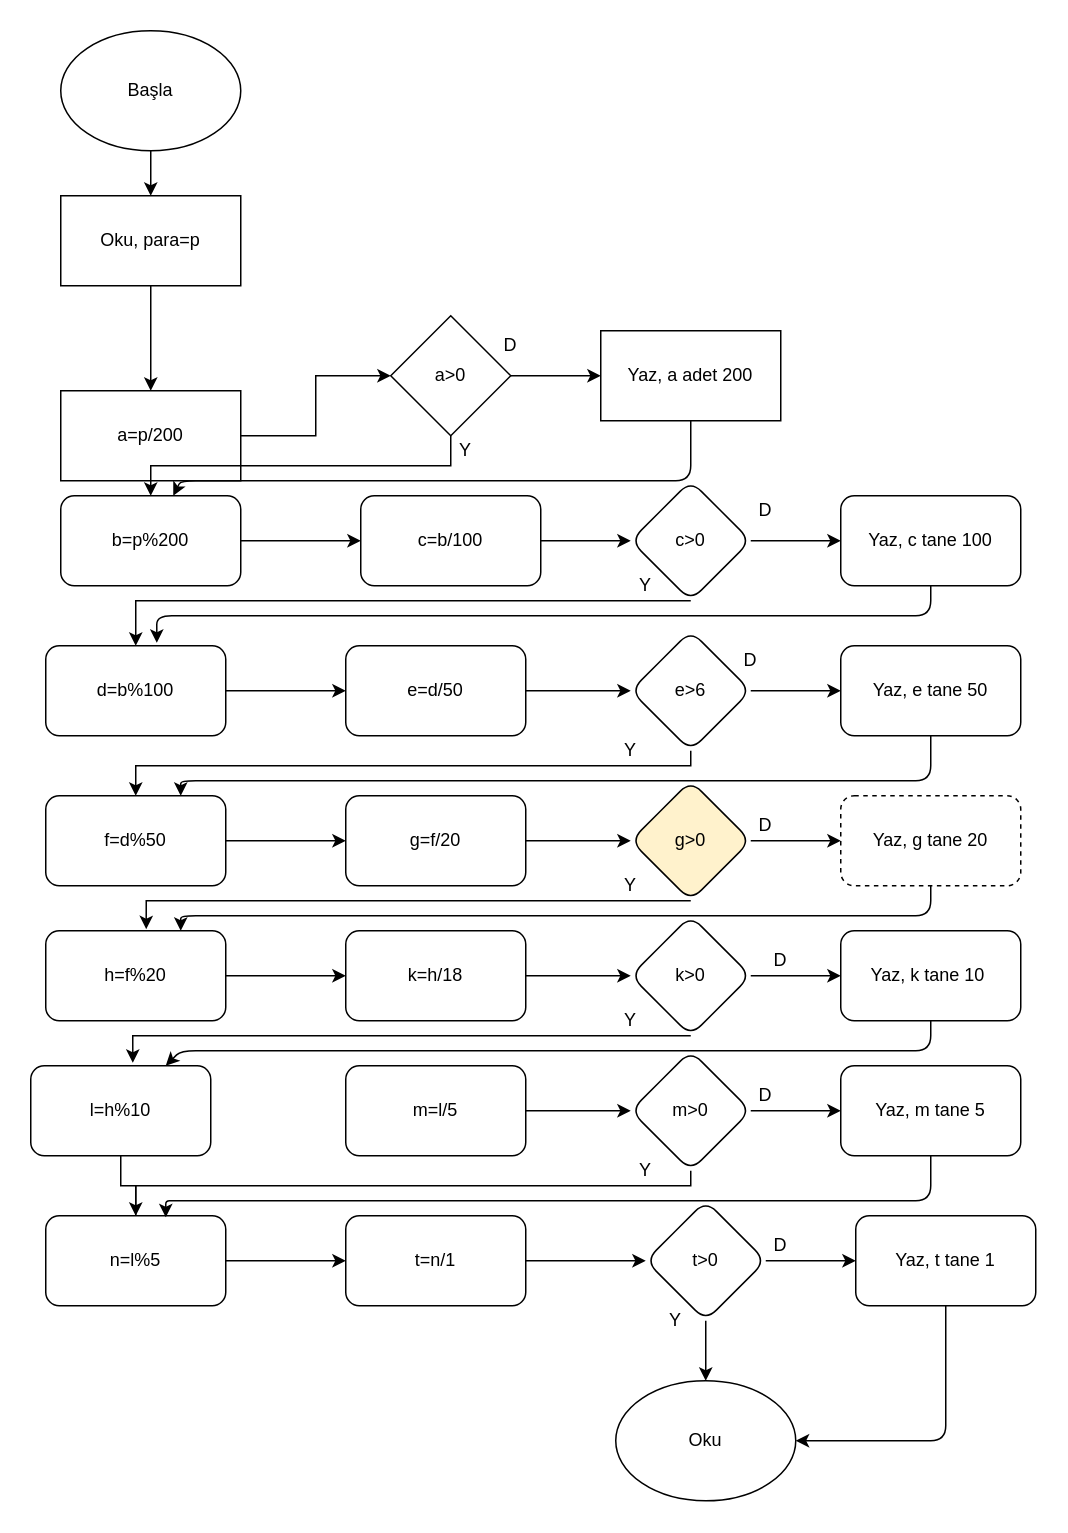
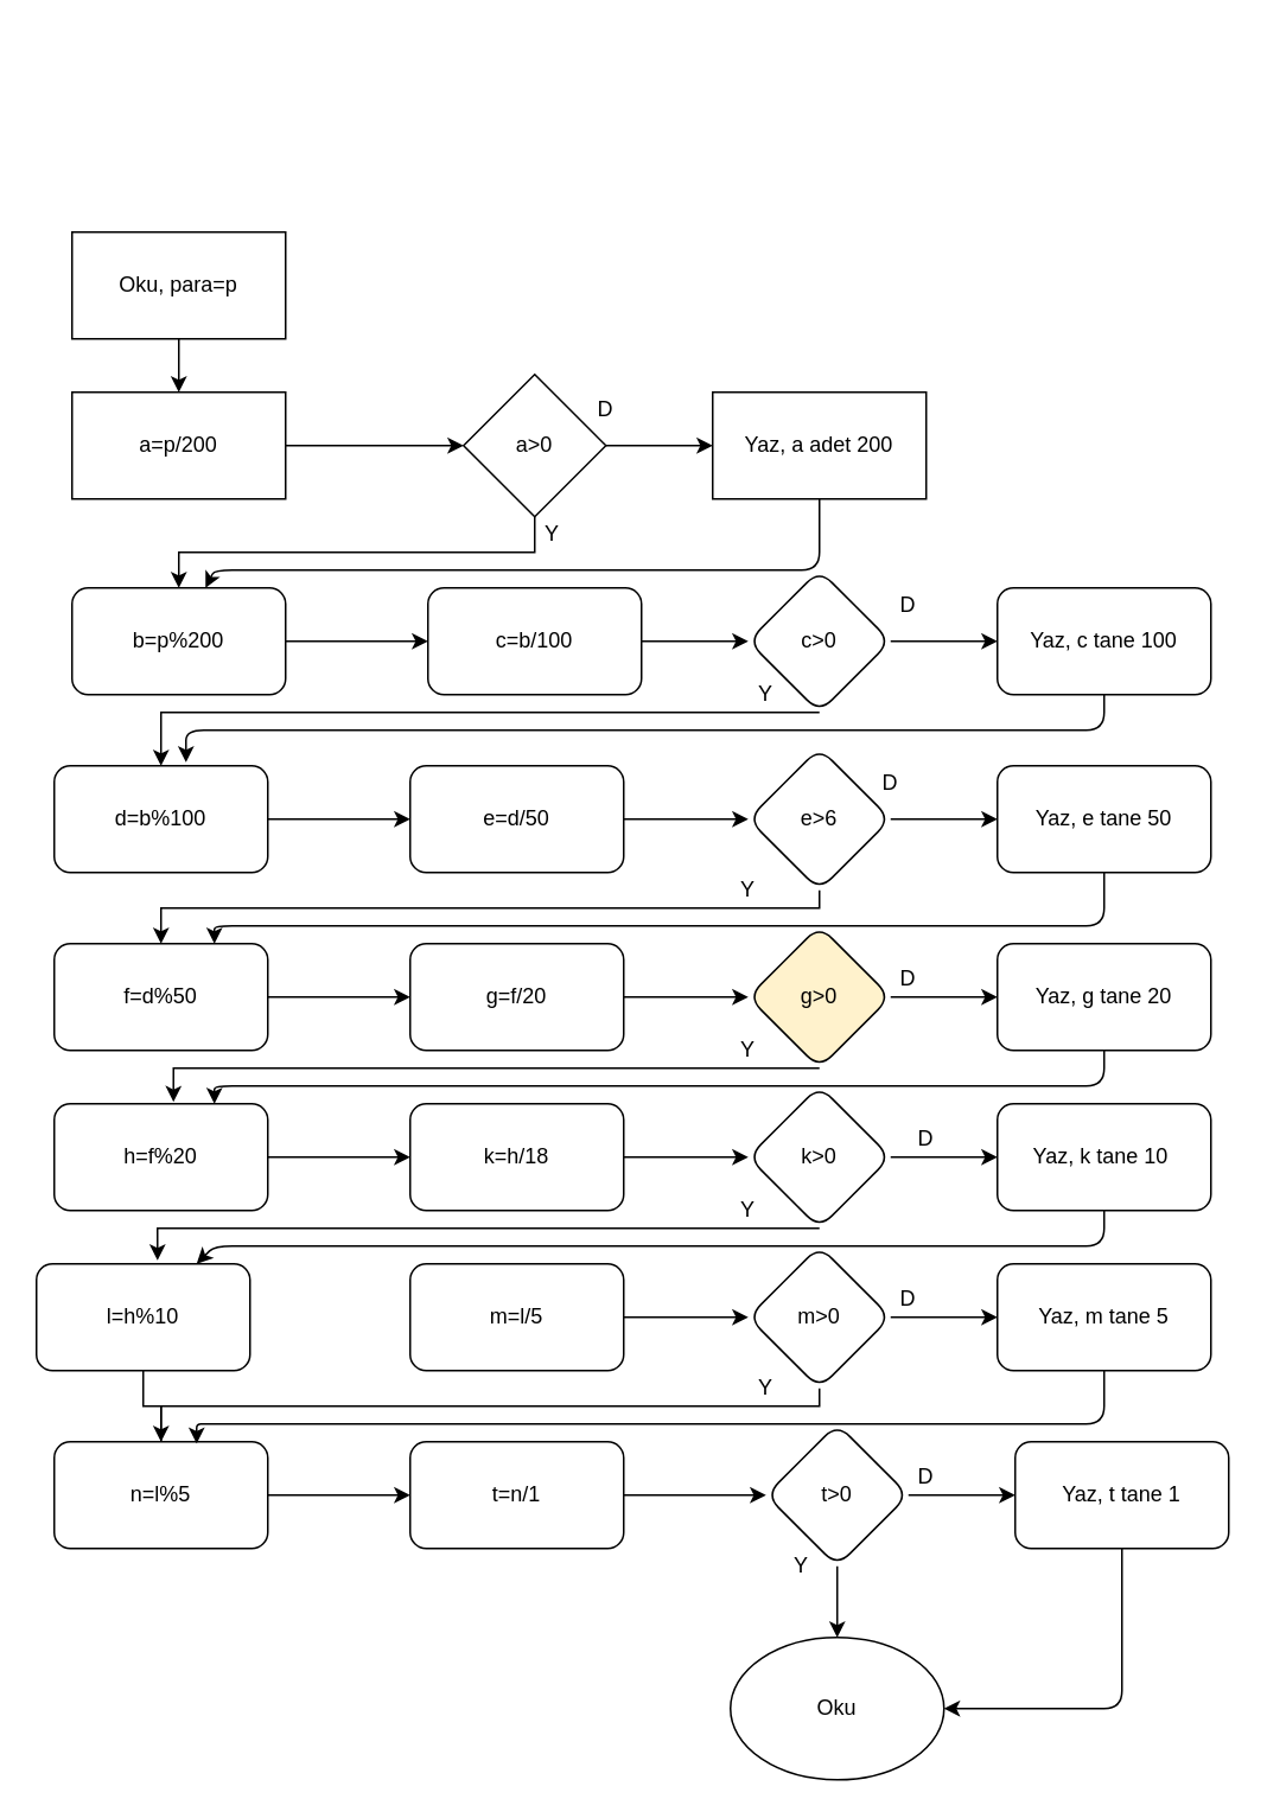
  <mxCell id="0" />
  <mxCell id="1" parent="0" />
- <mxCell id="2" value="" style="edgeStyle=orthogonalEdgeStyle;rounded=0;orthogonalLoop=1;jettySize=auto;html=1;" edge="1" parent="1" source="3" target="5"><mxGeometry relative="1" as="geometry" /></mxCell>
- <mxCell id="3" value="Başla" style="ellipse;whiteSpace=wrap;html=1;" vertex="1" parent="1"><mxGeometry x="40" y="20" width="120" height="80" as="geometry" /></mxCell>
  <mxCell id="4" value="" style="edgeStyle=orthogonalEdgeStyle;rounded=0;orthogonalLoop=1;jettySize=auto;html=1;" edge="1" parent="1" source="5" target="7"><mxGeometry relative="1" as="geometry" /></mxCell>
  <mxCell id="5" value="Oku, para=p" style="whiteSpace=wrap;html=1;" vertex="1" parent="1"><mxGeometry x="40" y="130" width="120" height="60" as="geometry" /></mxCell>
  <mxCell id="6" value="" style="edgeStyle=orthogonalEdgeStyle;rounded=0;orthogonalLoop=1;jettySize=auto;html=1;" edge="1" parent="1" source="7" target="10"><mxGeometry relative="1" as="geometry" /></mxCell>
- <mxCell id="7" value="a=p/200" style="whiteSpace=wrap;html=1;" vertex="1" parent="1"><mxGeometry x="40" y="260" width="120" height="60" as="geometry" /></mxCell>
+ <mxCell id="7" value="a=p/200" style="whiteSpace=wrap;html=1;" vertex="1" parent="1"><mxGeometry x="40" y="220" width="120" height="60" as="geometry" /></mxCell>
  <mxCell id="8" value="" style="edgeStyle=orthogonalEdgeStyle;rounded=0;orthogonalLoop=1;jettySize=auto;html=1;" edge="1" parent="1" source="10" target="11"><mxGeometry relative="1" as="geometry" /></mxCell>
  <mxCell id="9" value="" style="edgeStyle=orthogonalEdgeStyle;rounded=0;orthogonalLoop=1;jettySize=auto;html=1;entryX=0.5;entryY=0;entryDx=0;entryDy=0;" edge="1" parent="1" source="10" target="14"><mxGeometry relative="1" as="geometry"><mxPoint x="300" y="330" as="targetPoint" /><Array as="points"><mxPoint x="300" y="310" /><mxPoint x="100" y="310" /></Array></mxGeometry></mxCell>
  <mxCell id="10" value="a&amp;gt;0" style="rhombus;whiteSpace=wrap;html=1;" vertex="1" parent="1"><mxGeometry x="260" y="210" width="80" height="80" as="geometry" /></mxCell>
  <mxCell id="11" value="Yaz, a adet 200" style="whiteSpace=wrap;html=1;" vertex="1" parent="1"><mxGeometry x="400" y="220" width="120" height="60" as="geometry" /></mxCell>
  <mxCell id="12" value="D" style="text;html=1;strokeColor=none;fillColor=none;align=center;verticalAlign=middle;whiteSpace=wrap;rounded=0;" vertex="1" parent="1"><mxGeometry x="320" y="220" width="40" height="20" as="geometry" /></mxCell>
  <mxCell id="13" value="" style="edgeStyle=orthogonalEdgeStyle;rounded=0;orthogonalLoop=1;jettySize=auto;html=1;" edge="1" parent="1" source="14" target="18"><mxGeometry relative="1" as="geometry" /></mxCell>
  <mxCell id="14" value="b=p%200" style="rounded=1;whiteSpace=wrap;html=1;" vertex="1" parent="1"><mxGeometry x="40" y="330" width="120" height="60" as="geometry" /></mxCell>
  <mxCell id="15" value="Y" style="text;html=1;strokeColor=none;fillColor=none;align=center;verticalAlign=middle;whiteSpace=wrap;rounded=0;" vertex="1" parent="1"><mxGeometry x="290" y="290" width="40" height="20" as="geometry" /></mxCell>
  <mxCell id="16" value="" style="endArrow=classic;html=1;exitX=0.5;exitY=1;exitDx=0;exitDy=0;" edge="1" parent="1" source="11" target="14"><mxGeometry width="50" height="50" relative="1" as="geometry"><mxPoint x="180" y="450" as="sourcePoint" /><mxPoint x="220" y="360" as="targetPoint" /><Array as="points"><mxPoint x="460" y="320" /><mxPoint x="180" y="320" /><mxPoint x="120" y="320" /></Array></mxGeometry></mxCell>
  <mxCell id="17" value="" style="edgeStyle=orthogonalEdgeStyle;rounded=0;orthogonalLoop=1;jettySize=auto;html=1;" edge="1" parent="1" source="18" target="21"><mxGeometry relative="1" as="geometry" /></mxCell>
  <mxCell id="18" value="c=b/100" style="whiteSpace=wrap;html=1;rounded=1;" vertex="1" parent="1"><mxGeometry x="240" y="330" width="120" height="60" as="geometry" /></mxCell>
  <mxCell id="19" value="" style="edgeStyle=orthogonalEdgeStyle;rounded=0;orthogonalLoop=1;jettySize=auto;html=1;" edge="1" parent="1" source="21" target="22"><mxGeometry relative="1" as="geometry" /></mxCell>
  <mxCell id="20" value="" style="edgeStyle=orthogonalEdgeStyle;rounded=0;orthogonalLoop=1;jettySize=auto;html=1;" edge="1" parent="1" source="21" target="24"><mxGeometry relative="1" as="geometry"><mxPoint x="460" y="420" as="sourcePoint" /><Array as="points"><mxPoint x="90" y="400" /></Array></mxGeometry></mxCell>
  <mxCell id="21" value="c&amp;gt;0" style="rhombus;whiteSpace=wrap;html=1;rounded=1;" vertex="1" parent="1"><mxGeometry x="420" y="320" width="80" height="80" as="geometry" /></mxCell>
  <mxCell id="22" value="Yaz, c tane 100" style="whiteSpace=wrap;html=1;rounded=1;" vertex="1" parent="1"><mxGeometry x="560" y="330" width="120" height="60" as="geometry" /></mxCell>
  <mxCell id="23" value="" style="edgeStyle=orthogonalEdgeStyle;rounded=0;orthogonalLoop=1;jettySize=auto;html=1;" edge="1" parent="1" source="24" target="29"><mxGeometry relative="1" as="geometry" /></mxCell>
  <mxCell id="24" value="d=b%100" style="whiteSpace=wrap;html=1;rounded=1;" vertex="1" parent="1"><mxGeometry x="30" y="430" width="120" height="60" as="geometry" /></mxCell>
  <mxCell id="25" value="Y" style="text;html=1;strokeColor=none;fillColor=none;align=center;verticalAlign=middle;whiteSpace=wrap;rounded=0;" vertex="1" parent="1"><mxGeometry x="410" y="380" width="40" height="20" as="geometry" /></mxCell>
  <mxCell id="26" value="D" style="text;html=1;strokeColor=none;fillColor=none;align=center;verticalAlign=middle;whiteSpace=wrap;rounded=0;" vertex="1" parent="1"><mxGeometry x="490" y="330" width="40" height="20" as="geometry" /></mxCell>
  <mxCell id="27" value="" style="endArrow=classic;html=1;exitX=0.5;exitY=1;exitDx=0;exitDy=0;entryX=0.617;entryY=-0.033;entryDx=0;entryDy=0;entryPerimeter=0;" edge="1" parent="1" source="22" target="24"><mxGeometry width="50" height="50" relative="1" as="geometry"><mxPoint x="180" y="450" as="sourcePoint" /><mxPoint x="230" y="400" as="targetPoint" /><Array as="points"><mxPoint x="620" y="410" /><mxPoint x="104" y="410" /></Array></mxGeometry></mxCell>
  <mxCell id="28" value="" style="edgeStyle=orthogonalEdgeStyle;rounded=0;orthogonalLoop=1;jettySize=auto;html=1;" edge="1" parent="1" source="29" target="32"><mxGeometry relative="1" as="geometry" /></mxCell>
  <mxCell id="29" value="e=d/50" style="whiteSpace=wrap;html=1;rounded=1;" vertex="1" parent="1"><mxGeometry x="230" y="430" width="120" height="60" as="geometry" /></mxCell>
  <mxCell id="30" value="" style="edgeStyle=orthogonalEdgeStyle;rounded=0;orthogonalLoop=1;jettySize=auto;html=1;" edge="1" parent="1" source="32" target="33"><mxGeometry relative="1" as="geometry" /></mxCell>
  <mxCell id="31" value="" style="edgeStyle=orthogonalEdgeStyle;rounded=0;orthogonalLoop=1;jettySize=auto;html=1;entryX=0.5;entryY=0;entryDx=0;entryDy=0;" edge="1" parent="1" source="32" target="35"><mxGeometry relative="1" as="geometry"><Array as="points"><mxPoint x="460" y="510" /><mxPoint x="90" y="510" /></Array></mxGeometry></mxCell>
  <mxCell id="32" value="e&amp;gt;6" style="rhombus;whiteSpace=wrap;html=1;rounded=1;" vertex="1" parent="1"><mxGeometry x="420" y="420" width="80" height="80" as="geometry" /></mxCell>
  <mxCell id="33" value="Yaz, e tane 50" style="whiteSpace=wrap;html=1;rounded=1;" vertex="1" parent="1"><mxGeometry x="560" y="430" width="120" height="60" as="geometry" /></mxCell>
  <mxCell id="34" value="" style="edgeStyle=orthogonalEdgeStyle;rounded=0;orthogonalLoop=1;jettySize=auto;html=1;" edge="1" parent="1" source="35" target="40"><mxGeometry relative="1" as="geometry" /></mxCell>
  <mxCell id="35" value="f=d%50" style="whiteSpace=wrap;html=1;rounded=1;" vertex="1" parent="1"><mxGeometry x="30" y="530" width="120" height="60" as="geometry" /></mxCell>
  <mxCell id="36" value="Y" style="text;html=1;strokeColor=none;fillColor=none;align=center;verticalAlign=middle;whiteSpace=wrap;rounded=0;" vertex="1" parent="1"><mxGeometry x="400" y="490" width="40" height="20" as="geometry" /></mxCell>
  <mxCell id="37" value="D" style="text;html=1;strokeColor=none;fillColor=none;align=center;verticalAlign=middle;whiteSpace=wrap;rounded=0;" vertex="1" parent="1"><mxGeometry x="480" y="430" width="40" height="20" as="geometry" /></mxCell>
  <mxCell id="38" value="" style="endArrow=classic;html=1;exitX=0.5;exitY=1;exitDx=0;exitDy=0;entryX=0.75;entryY=0;entryDx=0;entryDy=0;" edge="1" parent="1" source="33" target="35"><mxGeometry width="50" height="50" relative="1" as="geometry"><mxPoint x="180" y="450" as="sourcePoint" /><mxPoint x="230" y="400" as="targetPoint" /><Array as="points"><mxPoint x="620" y="520" /><mxPoint x="120" y="520" /></Array></mxGeometry></mxCell>
  <mxCell id="39" value="" style="edgeStyle=orthogonalEdgeStyle;rounded=0;orthogonalLoop=1;jettySize=auto;html=1;" edge="1" parent="1" source="40" target="43"><mxGeometry relative="1" as="geometry" /></mxCell>
  <mxCell id="40" value="g=f/20" style="whiteSpace=wrap;html=1;rounded=1;" vertex="1" parent="1"><mxGeometry x="230" y="530" width="120" height="60" as="geometry" /></mxCell>
  <mxCell id="41" value="" style="edgeStyle=orthogonalEdgeStyle;rounded=0;orthogonalLoop=1;jettySize=auto;html=1;" edge="1" parent="1" source="43" target="44"><mxGeometry relative="1" as="geometry" /></mxCell>
  <mxCell id="42" value="" style="edgeStyle=orthogonalEdgeStyle;rounded=0;orthogonalLoop=1;jettySize=auto;html=1;entryX=0.558;entryY=-0.017;entryDx=0;entryDy=0;entryPerimeter=0;" edge="1" parent="1" source="43" target="46"><mxGeometry relative="1" as="geometry"><Array as="points"><mxPoint x="97" y="600" /></Array></mxGeometry></mxCell>
  <mxCell id="43" value="g&amp;gt;0" style="rhombus;whiteSpace=wrap;html=1;rounded=1;fillColor=#fff2cc;" vertex="1" parent="1"><mxGeometry x="420" y="520" width="80" height="80" as="geometry" /></mxCell>
- <mxCell id="44" value="Yaz, g tane 20" style="whiteSpace=wrap;html=1;rounded=1;dashed=1;" vertex="1" parent="1"><mxGeometry x="560" y="530" width="120" height="60" as="geometry" /></mxCell>
+ <mxCell id="44" value="Yaz, g tane 20" style="whiteSpace=wrap;html=1;rounded=1;" vertex="1" parent="1"><mxGeometry x="560" y="530" width="120" height="60" as="geometry" /></mxCell>
  <mxCell id="45" value="" style="edgeStyle=orthogonalEdgeStyle;rounded=0;orthogonalLoop=1;jettySize=auto;html=1;" edge="1" parent="1" source="46" target="51"><mxGeometry relative="1" as="geometry" /></mxCell>
  <mxCell id="46" value="h=f%20" style="whiteSpace=wrap;html=1;rounded=1;" vertex="1" parent="1"><mxGeometry x="30" y="620" width="120" height="60" as="geometry" /></mxCell>
  <mxCell id="47" value="Y" style="text;html=1;strokeColor=none;fillColor=none;align=center;verticalAlign=middle;whiteSpace=wrap;rounded=0;" vertex="1" parent="1"><mxGeometry x="400" y="580" width="40" height="20" as="geometry" /></mxCell>
  <mxCell id="48" value="D" style="text;html=1;strokeColor=none;fillColor=none;align=center;verticalAlign=middle;whiteSpace=wrap;rounded=0;" vertex="1" parent="1"><mxGeometry x="490" y="540" width="40" height="20" as="geometry" /></mxCell>
  <mxCell id="49" value="" style="endArrow=classic;html=1;exitX=0.5;exitY=1;exitDx=0;exitDy=0;entryX=0.75;entryY=0;entryDx=0;entryDy=0;" edge="1" parent="1" source="44" target="46"><mxGeometry width="50" height="50" relative="1" as="geometry"><mxPoint x="180" y="450" as="sourcePoint" /><mxPoint x="230" y="400" as="targetPoint" /><Array as="points"><mxPoint x="620" y="610" /><mxPoint x="120" y="610" /></Array></mxGeometry></mxCell>
  <mxCell id="50" value="" style="edgeStyle=orthogonalEdgeStyle;rounded=0;orthogonalLoop=1;jettySize=auto;html=1;" edge="1" parent="1" source="51" target="54"><mxGeometry relative="1" as="geometry" /></mxCell>
  <mxCell id="51" value="k=h/18" style="whiteSpace=wrap;html=1;rounded=1;" vertex="1" parent="1"><mxGeometry x="230" y="620" width="120" height="60" as="geometry" /></mxCell>
  <mxCell id="52" value="" style="edgeStyle=orthogonalEdgeStyle;rounded=0;orthogonalLoop=1;jettySize=auto;html=1;" edge="1" parent="1" source="54" target="55"><mxGeometry relative="1" as="geometry" /></mxCell>
  <mxCell id="53" value="" style="edgeStyle=orthogonalEdgeStyle;rounded=0;orthogonalLoop=1;jettySize=auto;html=1;entryX=0.567;entryY=-0.033;entryDx=0;entryDy=0;entryPerimeter=0;" edge="1" parent="1" source="54" target="57"><mxGeometry relative="1" as="geometry"><Array as="points"><mxPoint x="88" y="690" /><mxPoint x="88" y="708" /></Array></mxGeometry></mxCell>
  <mxCell id="54" value="k&amp;gt;0" style="rhombus;whiteSpace=wrap;html=1;rounded=1;" vertex="1" parent="1"><mxGeometry x="420" y="610" width="80" height="80" as="geometry" /></mxCell>
  <mxCell id="55" value="Yaz, k tane 10&amp;nbsp;" style="whiteSpace=wrap;html=1;rounded=1;" vertex="1" parent="1"><mxGeometry x="560" y="620" width="120" height="60" as="geometry" /></mxCell>
  <mxCell id="56" value="" style="edgeStyle=orthogonalEdgeStyle;rounded=0;orthogonalLoop=1;jettySize=auto;html=1;" edge="1" parent="1" source="57" target="68"><mxGeometry relative="1" as="geometry" /></mxCell>
  <mxCell id="57" value="l=h%10" style="whiteSpace=wrap;html=1;rounded=1;" vertex="1" parent="1"><mxGeometry x="20" y="710" width="120" height="60" as="geometry" /></mxCell>
  <mxCell id="58" value="Y" style="text;html=1;strokeColor=none;fillColor=none;align=center;verticalAlign=middle;whiteSpace=wrap;rounded=0;" vertex="1" parent="1"><mxGeometry x="400" y="670" width="40" height="20" as="geometry" /></mxCell>
  <mxCell id="59" value="D" style="text;html=1;strokeColor=none;fillColor=none;align=center;verticalAlign=middle;whiteSpace=wrap;rounded=0;" vertex="1" parent="1"><mxGeometry x="500" y="630" width="40" height="20" as="geometry" /></mxCell>
  <mxCell id="60" value="" style="endArrow=classic;html=1;exitX=0.5;exitY=1;exitDx=0;exitDy=0;entryX=0.75;entryY=0;entryDx=0;entryDy=0;" edge="1" parent="1" source="55" target="57"><mxGeometry width="50" height="50" relative="1" as="geometry"><mxPoint x="180" y="450" as="sourcePoint" /><mxPoint x="230" y="400" as="targetPoint" /><Array as="points"><mxPoint x="620" y="700" /><mxPoint x="120" y="700" /></Array></mxGeometry></mxCell>
  <mxCell id="61" value="" style="edgeStyle=orthogonalEdgeStyle;rounded=0;orthogonalLoop=1;jettySize=auto;html=1;" edge="1" parent="1" source="62" target="65"><mxGeometry relative="1" as="geometry" /></mxCell>
  <mxCell id="62" value="m=l/5" style="whiteSpace=wrap;html=1;rounded=1;" vertex="1" parent="1"><mxGeometry x="230" y="710" width="120" height="60" as="geometry" /></mxCell>
  <mxCell id="63" value="" style="edgeStyle=orthogonalEdgeStyle;rounded=0;orthogonalLoop=1;jettySize=auto;html=1;" edge="1" parent="1" source="65" target="66"><mxGeometry relative="1" as="geometry" /></mxCell>
  <mxCell id="64" value="" style="edgeStyle=orthogonalEdgeStyle;rounded=0;orthogonalLoop=1;jettySize=auto;html=1;entryX=0.5;entryY=0;entryDx=0;entryDy=0;endArrow=none;" edge="1" parent="1" source="65" target="68"><mxGeometry relative="1" as="geometry"><Array as="points"><mxPoint x="460" y="790" /><mxPoint x="90" y="790" /></Array></mxGeometry></mxCell>
  <mxCell id="65" value="m&amp;gt;0" style="rhombus;whiteSpace=wrap;html=1;rounded=1;" vertex="1" parent="1"><mxGeometry x="420" y="700" width="80" height="80" as="geometry" /></mxCell>
  <mxCell id="66" value="Yaz, m tane 5" style="whiteSpace=wrap;html=1;rounded=1;" vertex="1" parent="1"><mxGeometry x="560" y="710" width="120" height="60" as="geometry" /></mxCell>
  <mxCell id="67" value="" style="edgeStyle=orthogonalEdgeStyle;rounded=0;orthogonalLoop=1;jettySize=auto;html=1;" edge="1" parent="1" source="68" target="73"><mxGeometry relative="1" as="geometry" /></mxCell>
  <mxCell id="68" value="n=l%5" style="whiteSpace=wrap;html=1;rounded=1;" vertex="1" parent="1"><mxGeometry x="30" y="810" width="120" height="60" as="geometry" /></mxCell>
  <mxCell id="69" value="Y" style="text;html=1;strokeColor=none;fillColor=none;align=center;verticalAlign=middle;whiteSpace=wrap;rounded=0;" vertex="1" parent="1"><mxGeometry x="410" y="770" width="40" height="20" as="geometry" /></mxCell>
  <mxCell id="70" value="D" style="text;html=1;strokeColor=none;fillColor=none;align=center;verticalAlign=middle;whiteSpace=wrap;rounded=0;" vertex="1" parent="1"><mxGeometry x="490" y="710" width="40" height="40" as="geometry" /></mxCell>
  <mxCell id="71" value="" style="endArrow=classic;html=1;exitX=0.5;exitY=1;exitDx=0;exitDy=0;entryX=0.667;entryY=0.017;entryDx=0;entryDy=0;entryPerimeter=0;" edge="1" parent="1" source="66" target="68"><mxGeometry width="50" height="50" relative="1" as="geometry"><mxPoint x="180" y="720" as="sourcePoint" /><mxPoint x="230" y="670" as="targetPoint" /><Array as="points"><mxPoint x="620" y="800" /><mxPoint x="120" y="800" /><mxPoint x="110" y="800" /></Array></mxGeometry></mxCell>
  <mxCell id="72" value="" style="edgeStyle=orthogonalEdgeStyle;rounded=0;orthogonalLoop=1;jettySize=auto;html=1;" edge="1" parent="1" source="73" target="76"><mxGeometry relative="1" as="geometry" /></mxCell>
  <mxCell id="73" value="t=n/1" style="whiteSpace=wrap;html=1;rounded=1;" vertex="1" parent="1"><mxGeometry x="230" y="810" width="120" height="60" as="geometry" /></mxCell>
  <mxCell id="74" value="" style="edgeStyle=orthogonalEdgeStyle;rounded=0;orthogonalLoop=1;jettySize=auto;html=1;" edge="1" parent="1" source="76" target="77"><mxGeometry relative="1" as="geometry" /></mxCell>
  <mxCell id="75" value="" style="edgeStyle=orthogonalEdgeStyle;rounded=0;orthogonalLoop=1;jettySize=auto;html=1;" edge="1" parent="1" source="76" target="78"><mxGeometry relative="1" as="geometry" /></mxCell>
  <mxCell id="76" value="t&amp;gt;0" style="rhombus;whiteSpace=wrap;html=1;rounded=1;" vertex="1" parent="1"><mxGeometry x="430" y="800" width="80" height="80" as="geometry" /></mxCell>
  <mxCell id="77" value="Yaz, t tane 1" style="whiteSpace=wrap;html=1;rounded=1;" vertex="1" parent="1"><mxGeometry x="570" y="810" width="120" height="60" as="geometry" /></mxCell>
  <mxCell id="78" value="Oku" style="ellipse;whiteSpace=wrap;html=1;rounded=1;" vertex="1" parent="1"><mxGeometry x="410" y="920" width="120" height="80" as="geometry" /></mxCell>
  <mxCell id="79" value="Y" style="text;html=1;strokeColor=none;fillColor=none;align=center;verticalAlign=middle;whiteSpace=wrap;rounded=0;" vertex="1" parent="1"><mxGeometry x="430" y="870" width="40" height="20" as="geometry" /></mxCell>
  <mxCell id="80" value="D" style="text;html=1;strokeColor=none;fillColor=none;align=center;verticalAlign=middle;whiteSpace=wrap;rounded=0;" vertex="1" parent="1"><mxGeometry x="500" y="820" width="40" height="20" as="geometry" /></mxCell>
  <mxCell id="81" value="" style="endArrow=classic;html=1;exitX=0.5;exitY=1;exitDx=0;exitDy=0;entryX=1;entryY=0.5;entryDx=0;entryDy=0;" edge="1" parent="1" source="77" target="78"><mxGeometry width="50" height="50" relative="1" as="geometry"><mxPoint x="180" y="630" as="sourcePoint" /><mxPoint x="230" y="580" as="targetPoint" /><Array as="points"><mxPoint x="630" y="960" /></Array></mxGeometry></mxCell>
